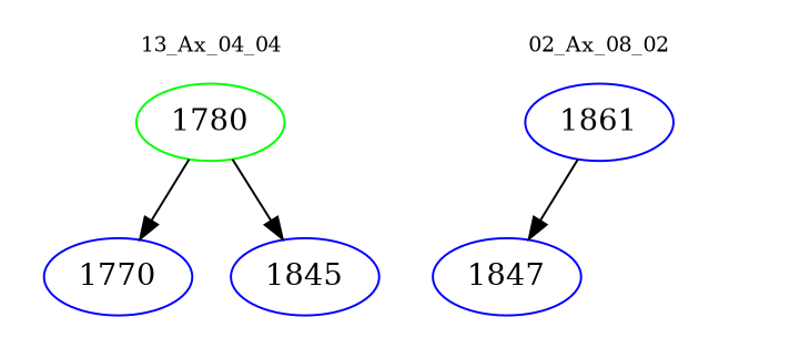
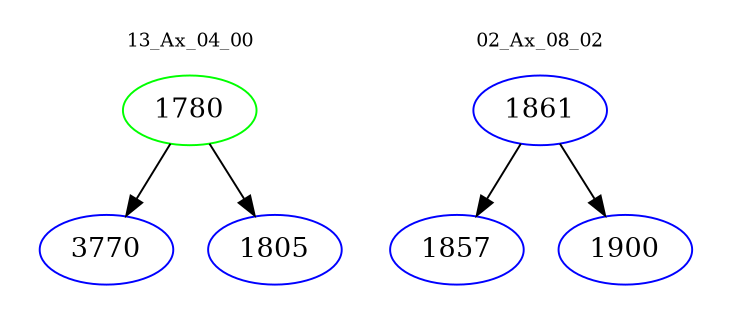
  digraph {
    node [color=blue]
    edge [color=black]
    n1 [color=green label=1780]
-   n2 [label=1770]
-   n3 [label=1845]
+   n2 [label=3770]
+   n3 [label=1805]
    n4 [label=1861]
-   n5 [label=1847]
+   n5 [label=1857]
+   n6 [label=1900]
    subgraph cluster_1 {
      color=white
      fontsize=10
-     label="13_Ax_04_04"
+     label="13_Ax_04_00"
      n1
      n2
      n3
    }
    subgraph cluster_2 {
      color=white
      fontsize=10
      label="02_Ax_08_02"
      n4
      n5
+     n6
    }
    n1 -> n2
    n1 -> n3
    n4 -> n5
+   n4 -> n6
  }
